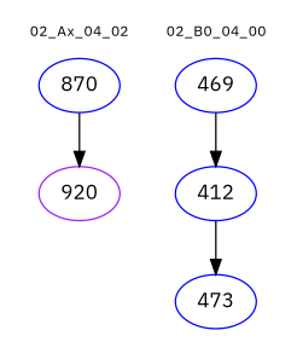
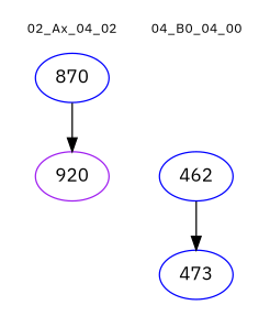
  digraph {
    fontname="IBM Plex Sans"
    node [color=blue fontname="IBM Plex Sans"]
    edge [color=black fontname="IBM Plex Sans"]
    n1 [label=870]
    n2 [color=purple label=920]
-   n3 [label=469]
-   n4 [label=412]
+   n4 [label=462]
    n5 [label=473]
    subgraph cluster_1 {
      color=white
      fontsize=10
      label="02_Ax_04_02"
      n1
      n2
    }
    subgraph cluster_2 {
      color=white
      fontsize=10
-     label="02_B0_04_00"
-     n3
+     label="04_B0_04_00"
      n4
      n5
    }
    n1 -> n2
-   n3 -> n4
    n4 -> n5
  }
